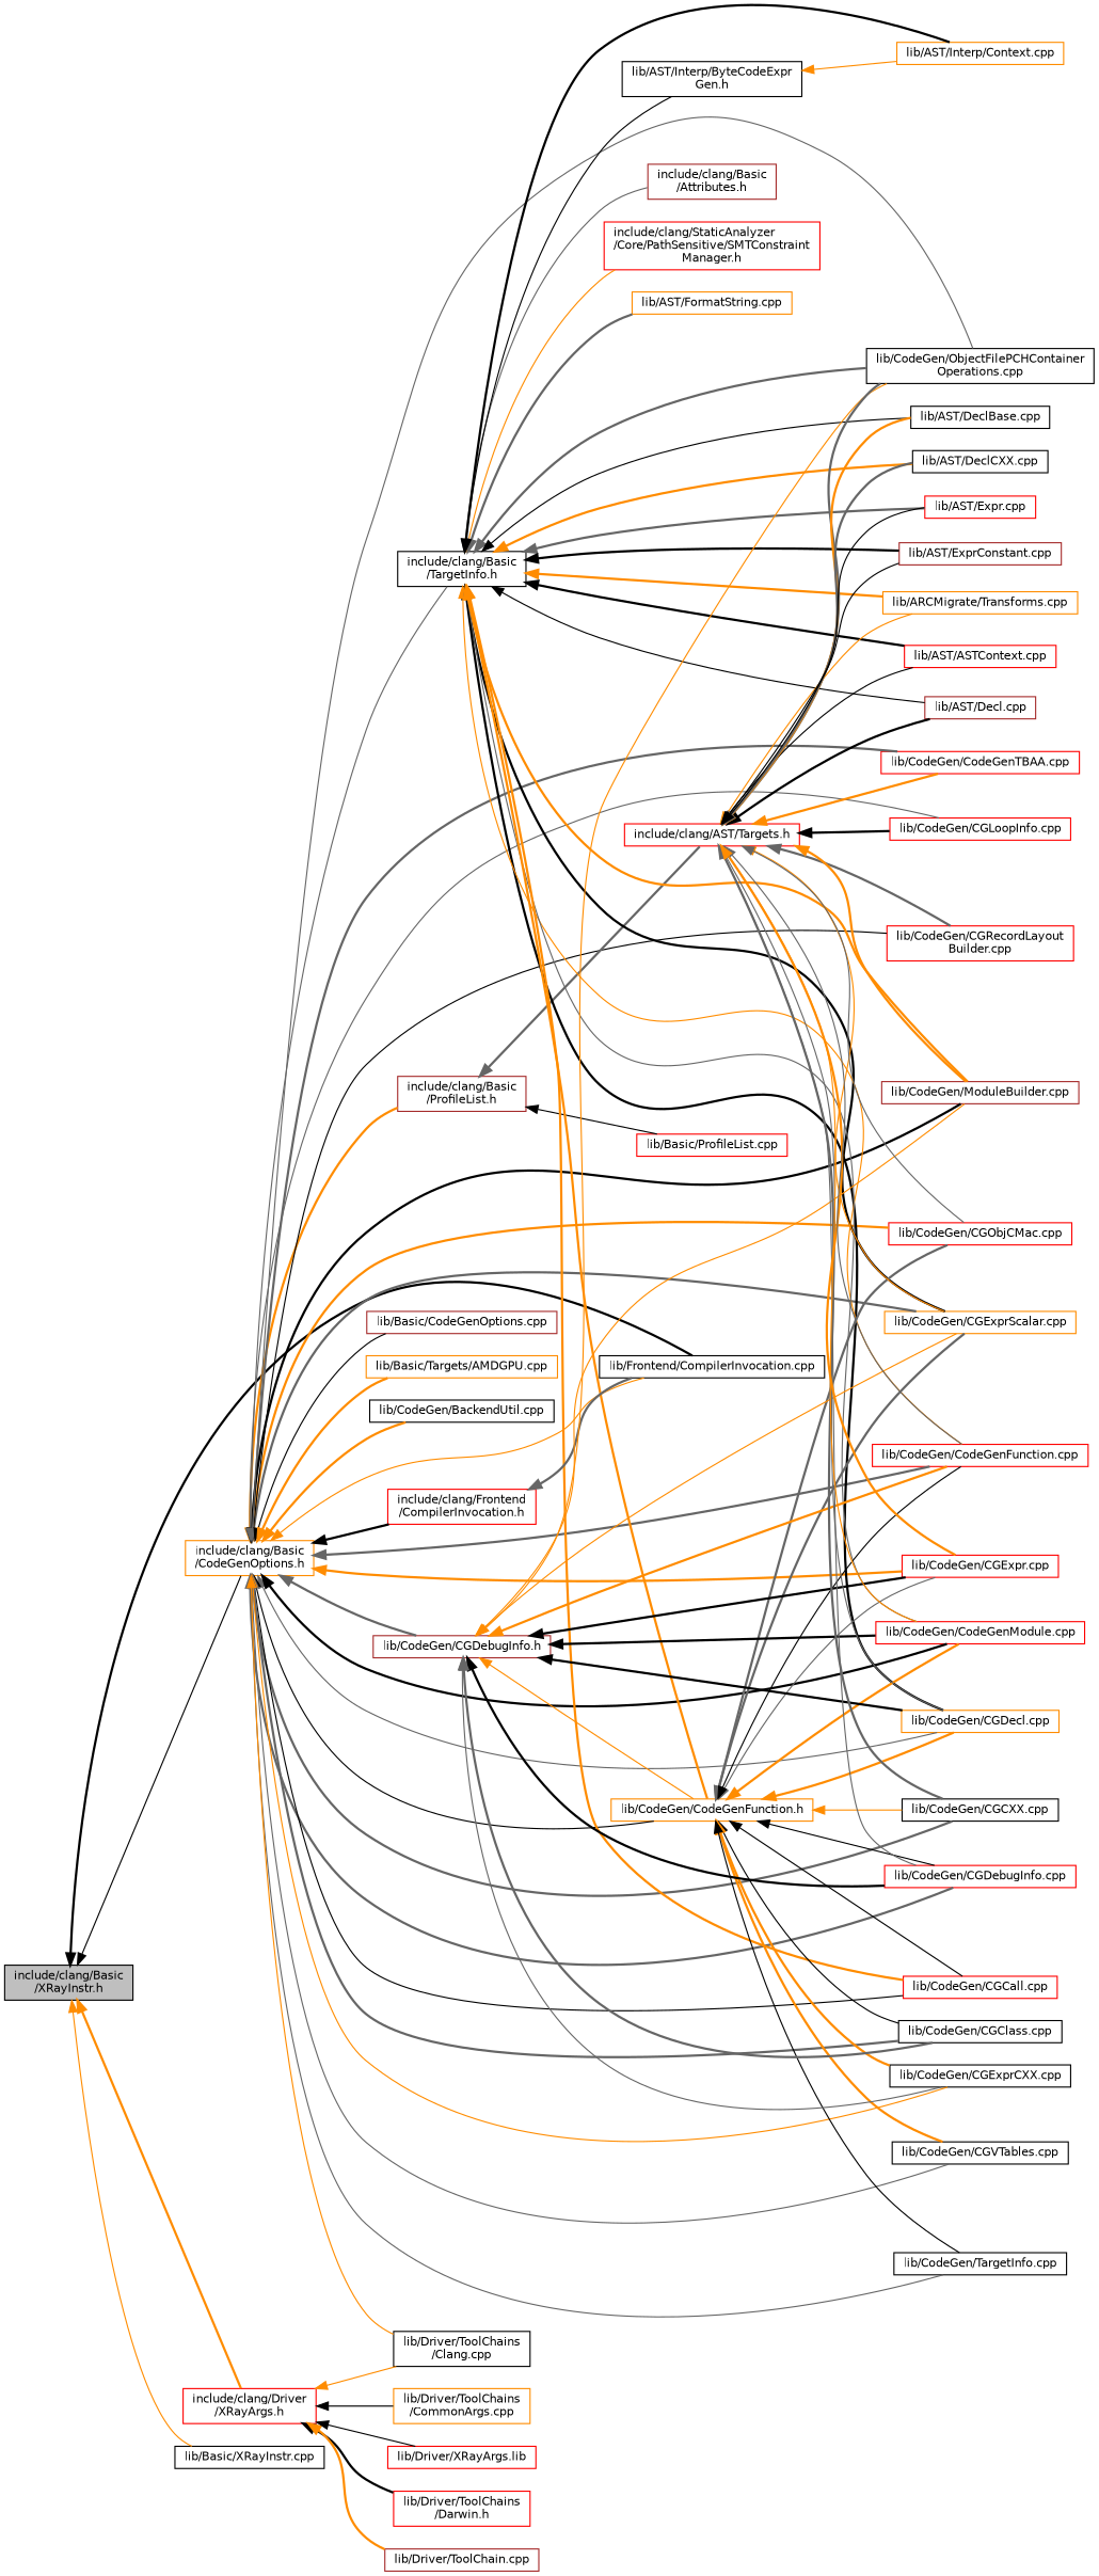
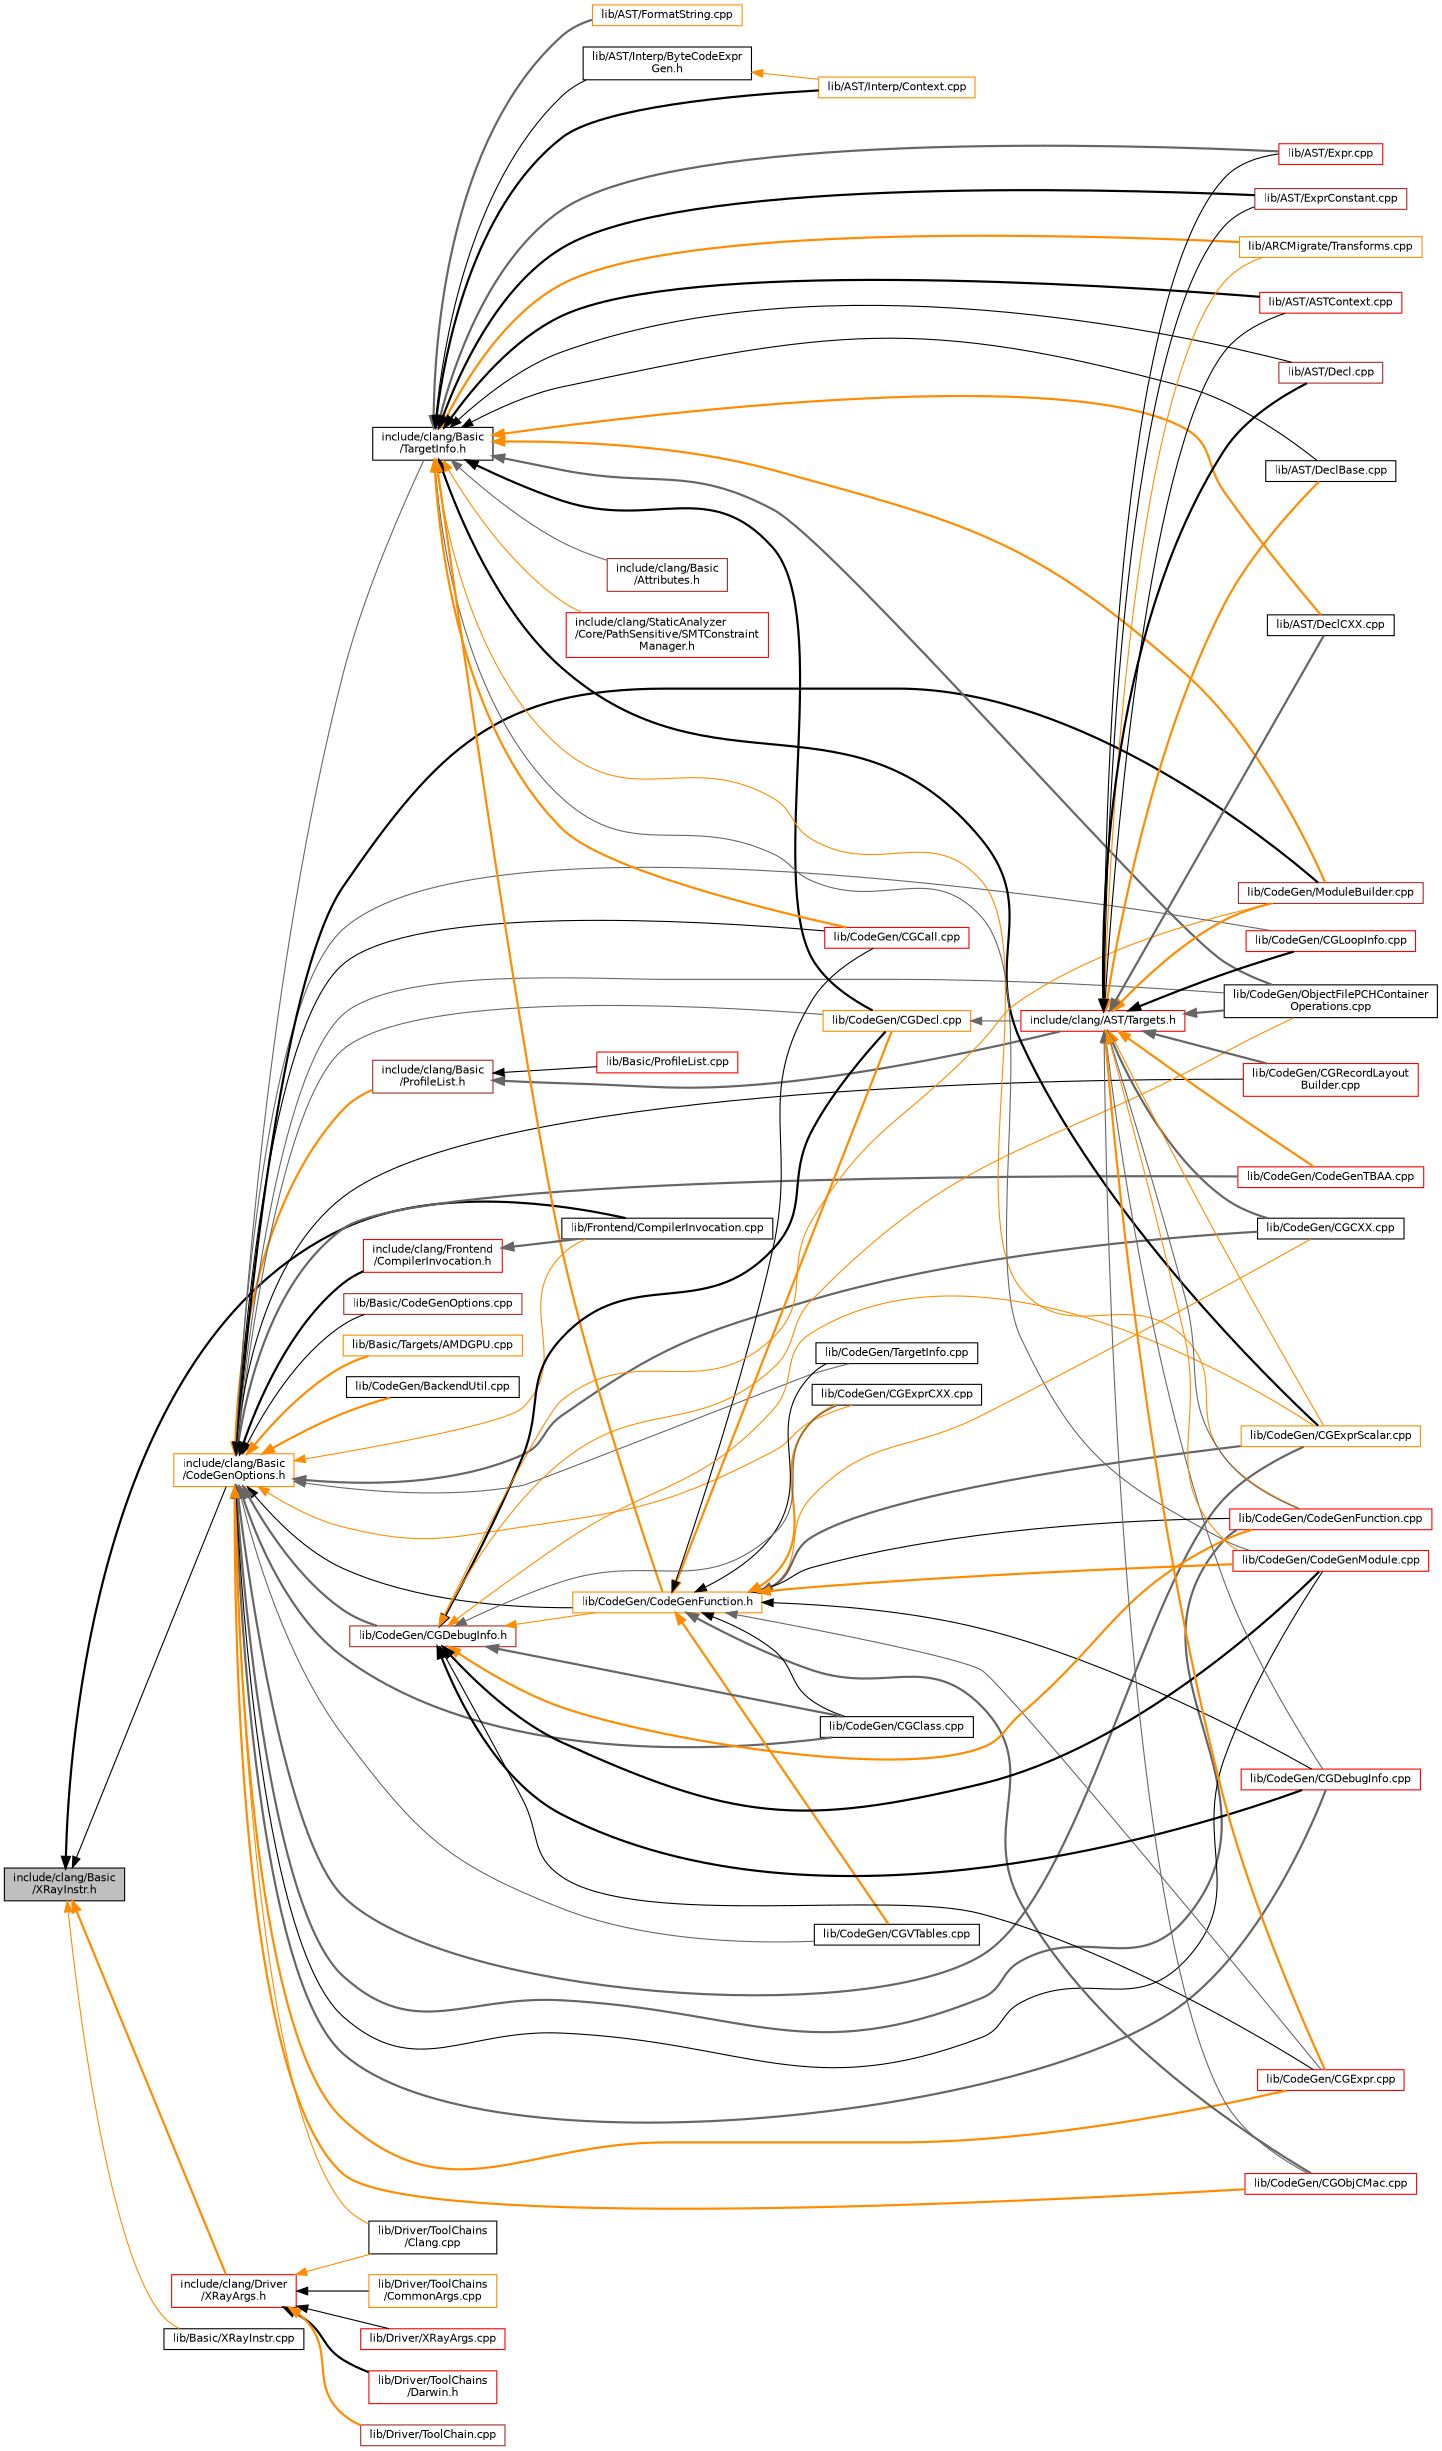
  digraph {
    rankdir=LR
    node [color=red fontname=Helvetica fontsize=10 shape=record]
    edge [color=darkorange dir=back fontname=Helvetica fontsize=10 labelfontname=Helvetica labelfontsize=10 style=bold]
    n1 [color=black fillcolor=grey75 fontcolor=black height=0.2 label="include/clang/Basic\l/XRayInstr.h" style=filled width=0.4]
    n2 [color=darkorange height=0.2 label="include/clang/Basic\l/CodeGenOptions.h" width=0.4]
    n3 [color=black height=0.2 label="lib/Frontend/CompilerInvocation.cpp" width=0.4]
    n4 [height=0.2 label="include/clang/Driver\l/XRayArgs.h" width=0.4]
    n5 [color=black height=0.2 label="lib/Basic/XRayInstr.cpp" width=0.4]
    n6 [color=brown height=0.2 label="include/clang/Basic\l/ProfileList.h" width=0.4]
    n7 [color=black height=0.2 label="lib/CodeGen/CGCXX.cpp" width=0.4]
    n8 [height=0.2 label="lib/CodeGen/CGDebugInfo.cpp" width=0.4]
    n9 [color=darkorange height=0.2 label="lib/CodeGen/CGDecl.cpp" width=0.4]
    n10 [height=0.2 label="lib/CodeGen/CGExpr.cpp" width=0.4]
    n11 [color=darkorange height=0.2 label="lib/CodeGen/CGExprScalar.cpp" width=0.4]
    n12 [height=0.2 label="lib/CodeGen/CGLoopInfo.cpp" width=0.4]
    n13 [height=0.2 label="lib/CodeGen/CGObjCMac.cpp" width=0.4]
    n14 [height=0.2 label="lib/CodeGen/CGRecordLayout\lBuilder.cpp" width=0.4]
    n15 [height=0.2 label="lib/CodeGen/CodeGenFunction.cpp" width=0.4]
    n16 [height=0.2 label="lib/CodeGen/CodeGenModule.cpp" width=0.4]
    n17 [height=0.2 label="lib/CodeGen/CodeGenTBAA.cpp" width=0.4]
    n18 [color=brown height=0.2 label="lib/CodeGen/ModuleBuilder.cpp" width=0.4]
    n19 [color=black height=0.2 label="lib/CodeGen/ObjectFilePCHContainer\lOperations.cpp" width=0.4]
    n20 [color=black height=0.2 label="include/clang/Basic\l/TargetInfo.h" width=0.4]
    n21 [color=darkorange height=0.2 label="lib/CodeGen/CodeGenFunction.h" width=0.4]
    n22 [height=0.2 label="lib/CodeGen/CGCall.cpp" width=0.4]
    n23 [color=black height=0.2 label="lib/CodeGen/CGClass.cpp" width=0.4]
    n24 [color=black height=0.2 label="lib/CodeGen/CGExprCXX.cpp" width=0.4]
    n25 [color=black height=0.2 label="lib/CodeGen/CGVTables.cpp" width=0.4]
    n26 [color=black height=0.2 label="lib/CodeGen/TargetInfo.cpp" width=0.4]
    n27 [height=0.2 label="include/clang/Frontend\l/CompilerInvocation.h" width=0.4]
    n28 [color=brown height=0.2 label="lib/Basic/CodeGenOptions.cpp" width=0.4]
    n29 [color=darkorange height=0.2 label="lib/Basic/Targets/AMDGPU.cpp" width=0.4]
    n30 [color=black height=0.2 label="lib/CodeGen/BackendUtil.cpp" width=0.4]
    n31 [color=brown height=0.2 label="lib/CodeGen/CGDebugInfo.h" width=0.4]
    n32 [color=black height=0.2 label="lib/Driver/ToolChains\l/Clang.cpp" width=0.4]
    n33 [height=0.2 label="lib/Driver/ToolChains\l/Darwin.h" width=0.4]
    n34 [color=brown height=0.2 label="lib/Driver/ToolChain.cpp" width=0.4]
    n35 [color=darkorange height=0.2 label="lib/Driver/ToolChains\l/CommonArgs.cpp" width=0.4]
-   n36 [height=0.2 label="lib/Driver/XRayArgs.lib" width=0.4]
+   n36 [height=0.2 label="lib/Driver/XRayArgs.cpp" width=0.4]
    n37 [height=0.2 label="include/clang/AST/Targets.h" width=0.4]
    n38 [height=0.2 label="lib/Basic/ProfileList.cpp" width=0.4]
    n39 [color=darkorange height=0.2 label="lib/ARCMigrate/Transforms.cpp" width=0.4]
    n40 [height=0.2 label="lib/AST/ASTContext.cpp" width=0.4]
    n41 [color=brown height=0.2 label="lib/AST/Decl.cpp" width=0.4]
    n42 [color=black height=0.2 label="lib/AST/DeclBase.cpp" width=0.4]
    n43 [color=black height=0.2 label="lib/AST/DeclCXX.cpp" width=0.4]
    n44 [height=0.2 label="lib/AST/Expr.cpp" width=0.4]
    n45 [color=brown height=0.2 label="lib/AST/ExprConstant.cpp" width=0.4]
    n46 [color=brown height=0.2 label="include/clang/Basic\l/Attributes.h" width=0.4]
    n47 [height=0.2 label="include/clang/StaticAnalyzer\l/Core/PathSensitive/SMTConstraint\lManager.h" width=0.4]
    n48 [color=darkorange height=0.2 label="lib/AST/FormatString.cpp" width=0.4]
    n49 [color=black height=0.2 label="lib/AST/Interp/ByteCodeExpr\lGen.h" width=0.4]
    n50 [color=darkorange height=0.2 label="lib/AST/Interp/Context.cpp" width=0.4]
    n1 -> n2 [color=black style=solid]
    n1 -> n3 [color=black]
    n1 -> n4
    n1 -> n5 [style=solid]
    n2 -> n3 [style=solid]
    n2 -> n6
    n2 -> n7 [color=gray40]
    n2 -> n8 [color=gray40]
    n2 -> n9 [color=gray40 style=solid]
    n2 -> n10
    n2 -> n11 [color=gray40]
    n2 -> n12 [color=gray40 style=solid]
    n2 -> n13
    n2 -> n14 [color=black style=solid]
    n2 -> n15 [color=gray40]
-   n2 -> n16 [color=black]
+   n2 -> n16 [color=black style=solid]
    n2 -> n17 [color=gray40]
    n2 -> n18 [color=black]
    n2 -> n19 [color=gray40 style=solid]
    n2 -> n20 [color=gray40 style=solid]
    n2 -> n21 [color=black style=solid]
    n2 -> n22 [color=black style=solid]
    n2 -> n23 [color=gray40]
    n2 -> n24 [style=solid]
    n2 -> n25 [color=gray40 style=solid]
    n2 -> n26 [color=gray40 style=solid]
    n2 -> n27 [color=black]
    n2 -> n28 [color=black style=solid]
    n2 -> n29
    n2 -> n30
    n2 -> n31 [color=gray40]
    n2 -> n32 [style=solid]
    n4 -> n32 [style=solid]
    n4 -> n33 [color=black]
    n4 -> n34
    n4 -> n35 [color=black style=solid]
    n4 -> n36 [color=black style=solid]
    n6 -> n37 [color=gray40]
    n6 -> n38 [color=black style=solid]
    n20 -> n9 [color=black]
    n20 -> n11 [color=black]
    n20 -> n15 [style=solid]
    n20 -> n16 [color=gray40 style=solid]
    n20 -> n18
    n20 -> n19 [color=gray40]
    n20 -> n21
    n20 -> n22
    n20 -> n39
    n20 -> n40 [color=black]
    n20 -> n41 [color=black style=solid]
    n20 -> n42 [color=black style=solid]
    n20 -> n43
    n20 -> n44 [color=gray40]
    n20 -> n45 [color=black]
    n20 -> n46 [color=gray40 style=solid]
    n20 -> n47 [style=solid]
    n20 -> n48 [color=gray40]
    n20 -> n49 [color=black style=solid]
    n20 -> n50 [color=black]
    n21 -> n7 [style=solid]
    n21 -> n8 [color=black style=solid]
    n21 -> n9
    n21 -> n10 [color=gray40 style=solid]
    n21 -> n11 [color=gray40]
    n21 -> n13 [color=gray40]
    n21 -> n15 [color=black style=solid]
    n21 -> n16
    n21 -> n22 [color=black style=solid]
    n21 -> n23 [color=black style=solid]
    n21 -> n24
    n21 -> n25
    n21 -> n26 [color=black style=solid]
    n27 -> n3 [color=gray40]
    n31 -> n8 [color=black]
    n31 -> n9 [color=black]
-   n31 -> n10 [color=black]
+   n31 -> n10 [color=black style=solid]
    n31 -> n11 [style=solid]
    n31 -> n15
    n31 -> n16 [color=black]
    n31 -> n18 [style=solid]
    n31 -> n19 [style=solid]
    n31 -> n21 [style=solid]
    n31 -> n23 [color=gray40]
    n31 -> n24 [color=gray40 style=solid]
    n37 -> n7 [color=gray40]
    n37 -> n8 [color=gray40 style=solid]
-   n37 -> n9 [color=gray40 style=solid]
+   n9 -> n37 [color=gray40 style=solid]
    n37 -> n10
    n37 -> n11 [style=solid]
    n37 -> n12 [color=black]
    n37 -> n13 [color=gray40 style=solid]
    n37 -> n14 [color=gray40]
    n37 -> n15 [color=gray40 style=solid]
    n37 -> n16 [style=solid]
    n37 -> n17
    n37 -> n18
    n37 -> n19 [color=gray40]
    n37 -> n39 [style=solid]
    n37 -> n40 [color=black style=solid]
    n37 -> n41 [color=black]
    n37 -> n42
    n37 -> n43 [color=gray40]
    n37 -> n44 [color=black style=solid]
    n37 -> n45 [color=black style=solid]
    n49 -> n50 [style=solid]
  }
